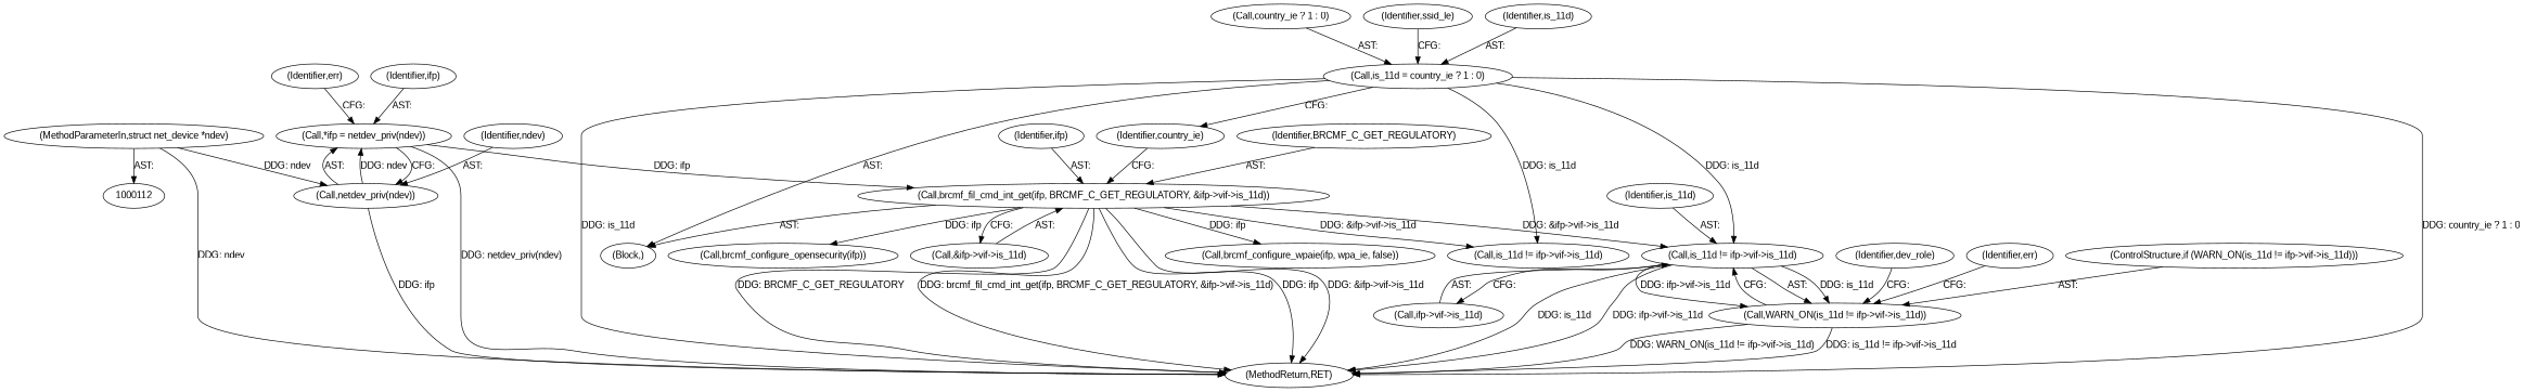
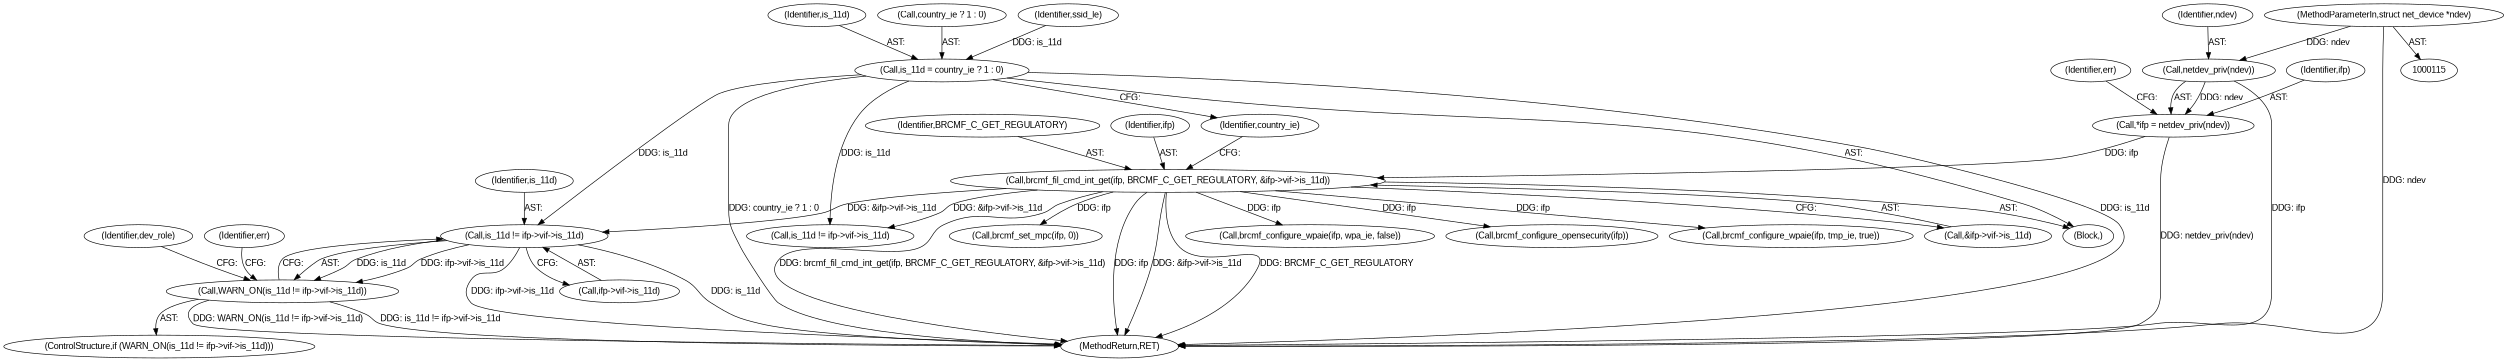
  digraph {
    fontname="Liberation Sans"
    node [fontname="Liberation Sans"]
    edge [fontname="Liberation Sans"]
    n1 [label="(Call,is_11d != ifp->vif->is_11d)"]
    n2 [label="(Call,WARN_ON(is_11d != ifp->vif->is_11d))"]
    n3 [label="(Call,ifp->vif->is_11d)"]
    n4 [label="(MethodReturn,RET)"]
    n5 [label="(ControlStructure,if (WARN_ON(is_11d != ifp->vif->is_11d)))"]
    n6 [label="(Call,is_11d = country_ie ? 1 : 0)"]
    n7 [label="(Block,)"]
    n8 [label="(Call,is_11d != ifp->vif->is_11d)"]
    n9 [label="(Identifier,country_ie)"]
    n10 [label="(Call,country_ie ? 1 : 0)"]
    n11 [label="(Call,brcmf_fil_cmd_int_get(ifp, BRCMF_C_GET_REGULATORY, &ifp->vif->is_11d))"]
    n12 [label="(Call,brcmf_configure_wpaie(ifp, wpa_ie, false))"]
    n13 [label="(Call,brcmf_configure_opensecurity(ifp))"]
+   n14 [label="(Call,brcmf_configure_wpaie(ifp, tmp_ie, true))"]
    n15 [label="(Call,&ifp->vif->is_11d)"]
+   n16 [label="(Call,brcmf_set_mpc(ifp, 0))"]
    n17 [label="(Call,*ifp = netdev_priv(ndev))"]
    n18 [label="(Call,netdev_priv(ndev))"]
    n19 [label="(Identifier,ndev)"]
    n20 [label="(MethodParameterIn,struct net_device *ndev)"]
-   1000112
+   1000112 [label=1000115]
    n22 [label="(Identifier,err)"]
    n23 [label="(Identifier,is_11d)"]
    n24 [label="(Identifier,dev_role)"]
    n25 [label="(Identifier,ifp)"]
    n26 [label="(Identifier,err)"]
    n27 [label="(Identifier,BRCMF_C_GET_REGULATORY)"]
    n28 [label="(Identifier,ifp)"]
    n29 [label="(Identifier,ssid_le)"]
    n30 [label="(Identifier,is_11d)"]
    n1 -> n2 [label="AST: "]
    n1 -> n2 [label="DDG: is_11d"]
    n1 -> n2 [label="DDG: ifp->vif->is_11d"]
    n1 -> n3 [label="CFG: "]
    n1 -> n4 [label="DDG: is_11d"]
    n1 -> n4 [label="DDG: ifp->vif->is_11d"]
    n2 -> n1 [label="CFG: "]
    n2 -> n4 [label="DDG: is_11d != ifp->vif->is_11d"]
    n2 -> n4 [label="DDG: WARN_ON(is_11d != ifp->vif->is_11d)"]
-   n5 -> n2 [label="AST: "]
+   n2 -> n5 [label="AST: "]
    n3 -> n1 [label="AST: "]
    n6 -> n1 [label="DDG: is_11d"]
    n6 -> n4 [label="DDG: country_ie ? 1 : 0"]
    n6 -> n4 [label="DDG: is_11d"]
    n6 -> n7 [label="AST: "]
    n6 -> n8 [label="DDG: is_11d"]
    n6 -> n9 [label="CFG: "]
    n9 -> n11 [label="CFG: "]
    n10 -> n6 [label="AST: "]
    n11 -> n1 [label="DDG: &ifp->vif->is_11d"]
    n11 -> n4 [label="DDG: BRCMF_C_GET_REGULATORY"]
    n11 -> n4 [label="DDG: brcmf_fil_cmd_int_get(ifp, BRCMF_C_GET_REGULATORY, &ifp->vif->is_11d)"]
    n11 -> n4 [label="DDG: ifp"]
    n11 -> n4 [label="DDG: &ifp->vif->is_11d"]
    n11 -> n7 [label="AST: "]
    n11 -> n8 [label="DDG: &ifp->vif->is_11d"]
    n11 -> n12 [label="DDG: ifp"]
    n11 -> n13 [label="DDG: ifp"]
+   n11 -> n14 [label="DDG: ifp"]
    n11 -> n15 [label="CFG: "]
+   n11 -> n16 [label="DDG: ifp"]
    n15 -> n11 [label="AST: "]
    n17 -> n4 [label="DDG: netdev_priv(ndev)"]
    n17 -> n11 [label="DDG: ifp"]
-   n17 -> n18 [label="CFG: "]
    n18 -> n4 [label="DDG: ifp"]
    n18 -> n17 [label="AST: "]
    n18 -> n17 [label="DDG: ndev"]
    n19 -> n18 [label="AST: "]
    n20 -> n4 [label="DDG: ndev"]
    n20 -> n18 [label="DDG: ndev"]
    n20 -> 1000112 [label="AST: "]
    n22 -> n17 [label="CFG: "]
    n23 -> n1 [label="AST: "]
    n24 -> n2 [label="CFG: "]
    n25 -> n17 [label="AST: "]
    n26 -> n2 [label="CFG: "]
    n27 -> n11 [label="AST: "]
    n28 -> n11 [label="AST: "]
-   n29 -> n6 [label="CFG: "]
+   n29 -> n6 [label="DDG: is_11d"]
    n30 -> n6 [label="AST: "]
  }
